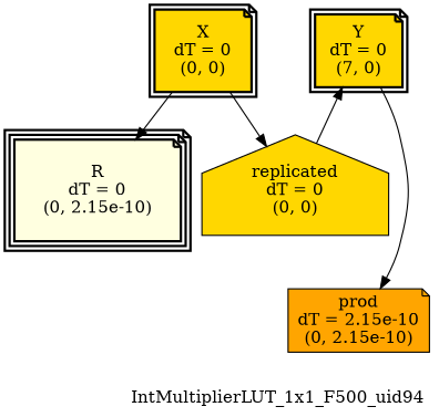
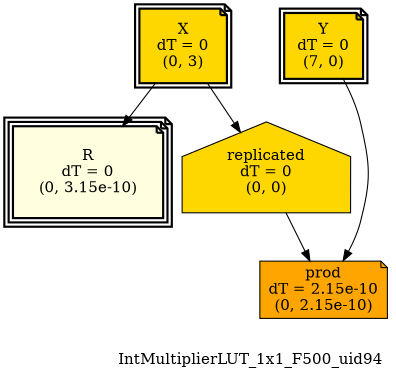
  digraph {
    label=IntMultiplierLUT_1x1_F500_uid94
    labeljust=right
    labelloc=bottom
    nodesep=0.25
    ranksep=0.5
    node [color=black fillcolor=gold peripheries=2 shape=note style="bold, filled,filled"]
    edge [arrowhead=normal arrowsize=1.0 arrowtail=normal color=black dir=forward]
-   n1 [label="X\ndT = 0\n(0, 0)"]
+   n1 [label="X\ndT = 0\n(0, 3)"]
    n2 [label="Y\ndT = 0\n(7, 0)"]
-   n3 [fillcolor=lightyellow label="R\ndT = 0\n(0, 2.15e-10)" peripheries=3]
+   n3 [fillcolor=lightyellow label="R\ndT = 0\n(0, 3.15e-10)" peripheries=3]
    n4 [label="replicated\ndT = 0\n(0, 0)" peripheries=1 shape=house style=filled]
    n5 [fillcolor=orange label="prod\ndT = 2.15e-10\n(0, 2.15e-10)" peripheries=1 style=filled]
    subgraph sub_1 {
      rank=same
      n1
      n2
    }
    subgraph sub_2 {
      rank=same
      n3
    }
    n1 -> n3
    n1 -> n4
    n2 -> n5
-   n4 -> n2
+   n4 -> n5
  }
